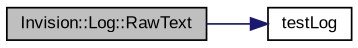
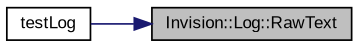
  digraph {
    rankdir=RL
    fontname="Liberation Sans"
    node [color=black fontname="Liberation Sans" fontsize=10 shape=record style=filled]
    n1 [fillcolor=grey75 fontcolor=black height=0.2 label="Invision::Log::RawText" width=0.4]
    n2 [fillcolor=white height=0.2 label=testLog width=0.4]
-   n2 -> n1 [color=midnightblue dir=back fontname="Liberation Sans" fontsize=10 labelfontname=Helvetica labelfontsize=10 style=solid]
+   n1 -> n2 [color=midnightblue dir=back fontname="Liberation Sans" fontsize=10 labelfontname=Helvetica labelfontsize=10 style=solid]
  }
